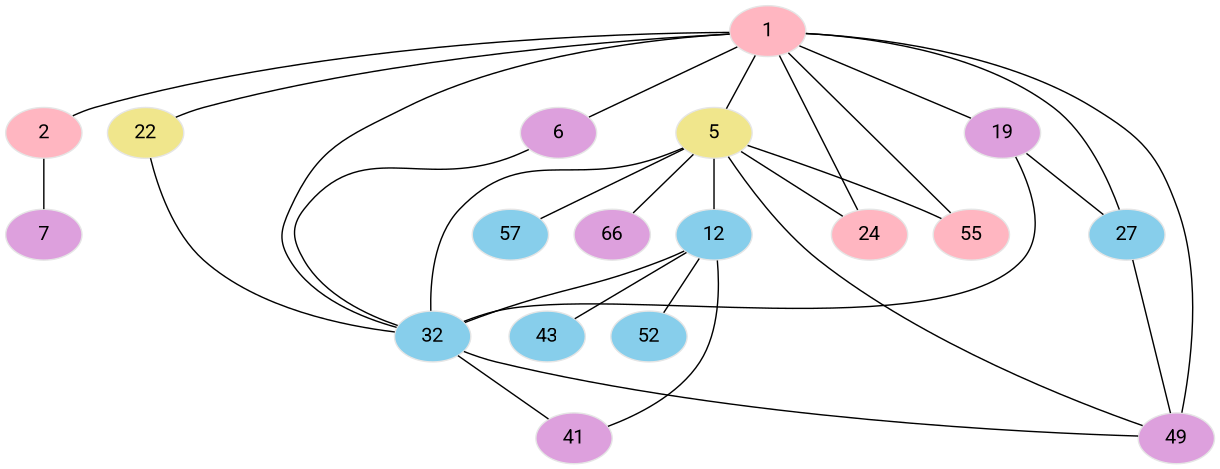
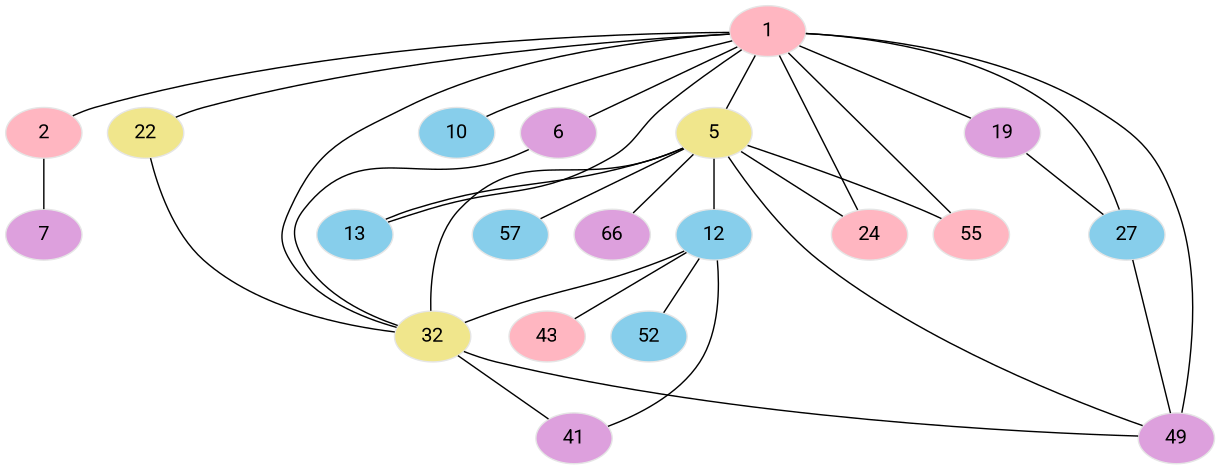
  graph {
    fontname=Roboto
    node [color=gray90 fillcolor=plum fontname=Roboto style=filled]
    edge [fontname=Roboto]
    1 [fillcolor=lightpink super="+33+4+14+3+74"]
    2 [fillcolor=lightpink]
    5 [fillcolor=khaki super="+53+42+44+8+63"]
    6 [super="+73"]
+   10 [fillcolor=skyblue super="+54"]
+   13 [fillcolor=skyblue]
    19
    22 [fillcolor=khaki super="+23"]
    24 [fillcolor=lightpink]
    27 [fillcolor=skyblue super="+30+50+56"]
-   32 [fillcolor=skyblue super="+37+34"]
+   32 [fillcolor=khaki super="+37+34"]
    49 [super="+61+59"]
    55 [fillcolor=lightpink super="+67"]
    7
    12 [fillcolor=skyblue super="+26+40+29"]
    57 [fillcolor=skyblue]
    n17 [label=66]
    41 [super="+51"]
-   43 [fillcolor=skyblue]
+   43 [fillcolor=lightpink]
    52 [fillcolor=skyblue]
    1 -- 2
    1 -- 5 [weight=3]
    1 -- 6
+   1 -- 10
+   1 -- 13
    1 -- 19 [weight=2]
    1 -- 22
    1 -- 24 [weight=2]
    1 -- 27 [weight=2]
    1 -- 32 [weight=2]
    1 -- 49 [weight=3]
    1 -- 55
    2 -- 7
+   5 -- 13
    5 -- 24
    5 -- 32
    5 -- 49
    5 -- 55
    5 -- 12 [weight=4]
    5 -- 57
    5 -- n17
    6 -- 32
    19 -- 27
-   19 -- 32
    22 -- 32
    27 -- 49
    32 -- 49
    32 -- 41
    12 -- 32
    12 -- 41
    12 -- 43
    12 -- 52
  }
